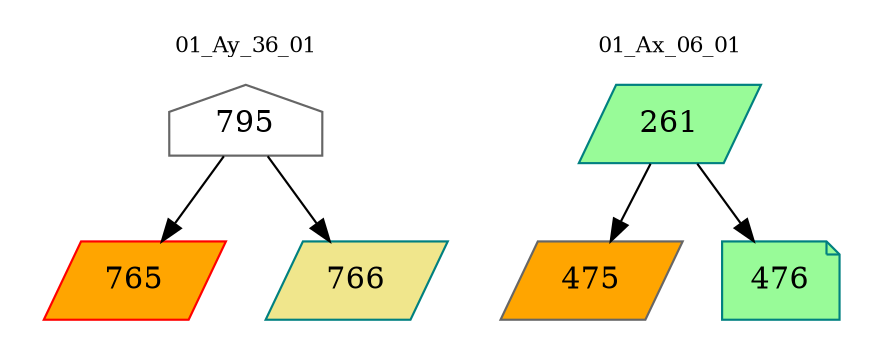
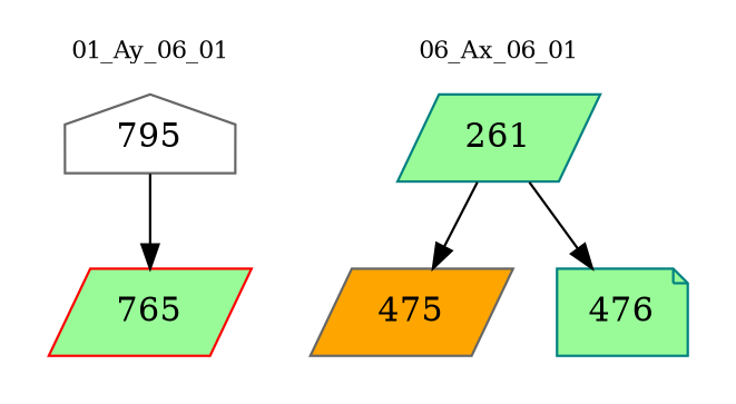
  digraph {
    node [color=teal fillcolor=orange shape=parallelogram style=filled]
    edge [color=black]
    n1 [color=gray40 fillcolor=white label=795 shape=house]
-   n2 [color=red label=765]
-   n3 [fillcolor=khaki label=766]
+   n2 [color=red fillcolor=palegreen label=765]
    n4 [fillcolor=palegreen label=261]
    n5 [color=gray40 label=475]
    n6 [fillcolor=palegreen label=476 shape=note]
    subgraph cluster_1 {
      color=white
      fontsize=10
-     label="01_Ay_36_01"
+     label="01_Ay_06_01"
      n1
      n2
-     n3
    }
    subgraph cluster_2 {
      color=white
      fontsize=10
-     label="01_Ax_06_01"
+     label="06_Ax_06_01"
      n4
      n5
      n6
    }
    n1 -> n2
-   n1 -> n3
    n4 -> n5
    n4 -> n6
  }
